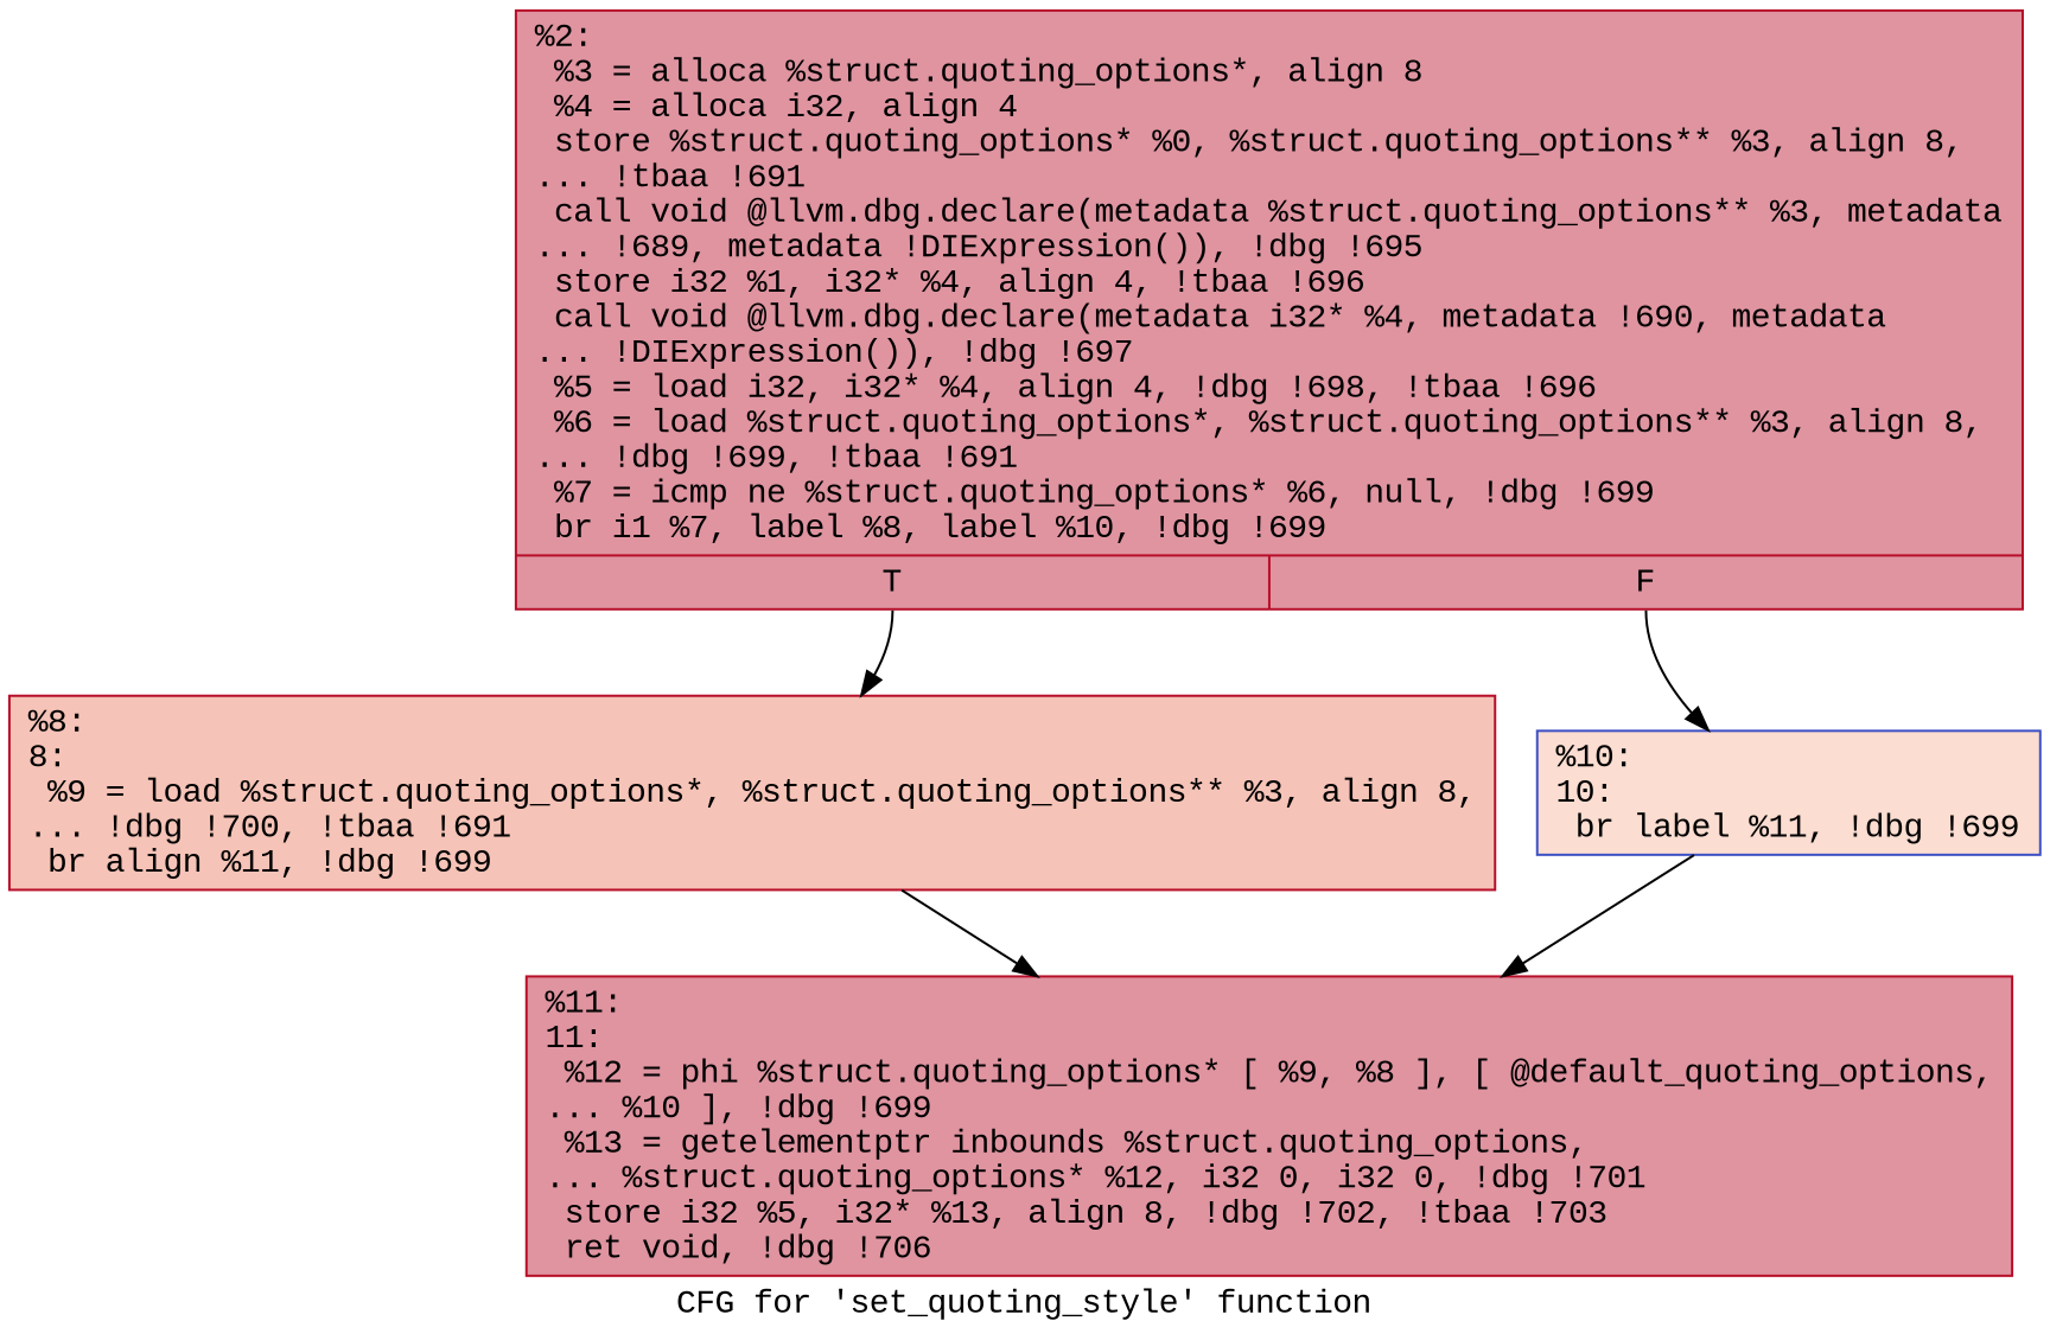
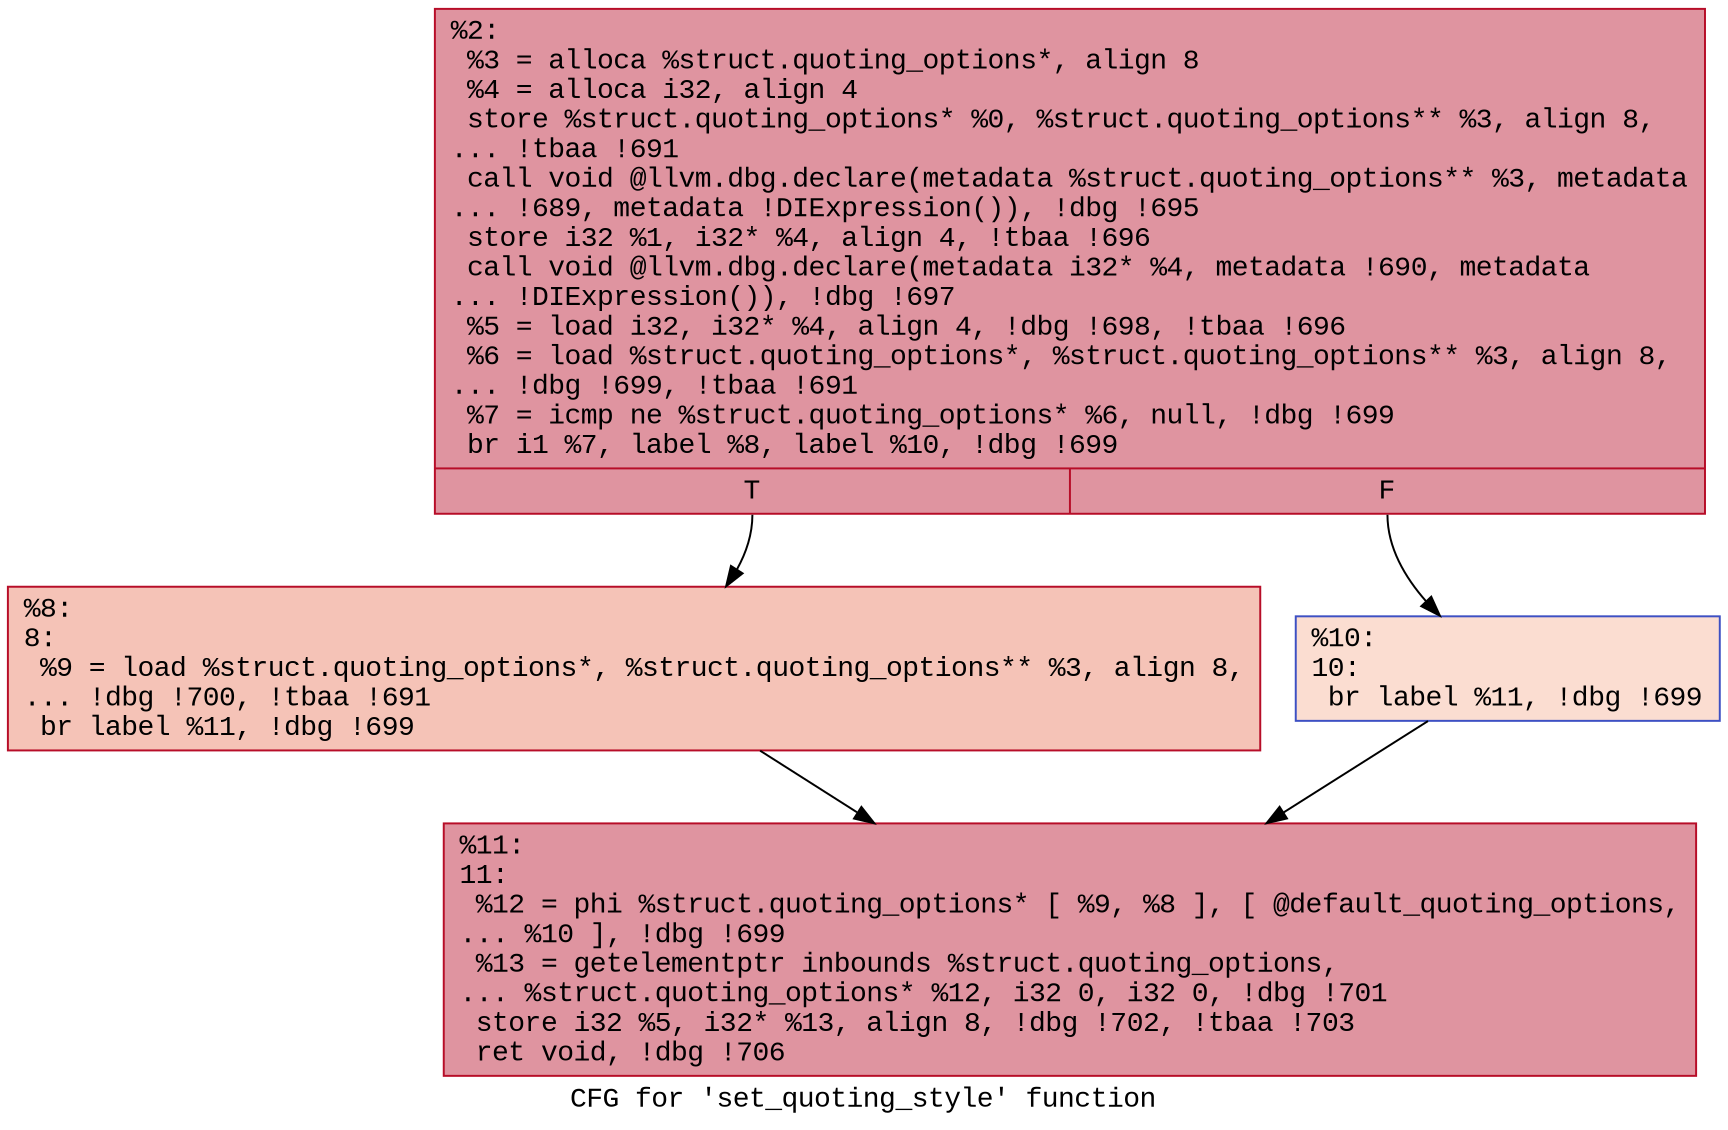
  digraph {
    label="CFG for 'set_quoting_style' function"
    fontname="Liberation Mono"
    node [color="#b70d28ff" fillcolor="#b70d2870" shape=record style=filled fontname="Liberation Mono"]
    edge [fontname="Liberation Mono"]
    n1 [label="{%2:\l  %3 = alloca %struct.quoting_options*, align 8\l  %4 = alloca i32, align 4\l  store %struct.quoting_options* %0, %struct.quoting_options** %3, align 8,\l... !tbaa !691\l  call void @llvm.dbg.declare(metadata %struct.quoting_options** %3, metadata\l... !689, metadata !DIExpression()), !dbg !695\l  store i32 %1, i32* %4, align 4, !tbaa !696\l  call void @llvm.dbg.declare(metadata i32* %4, metadata !690, metadata\l... !DIExpression()), !dbg !697\l  %5 = load i32, i32* %4, align 4, !dbg !698, !tbaa !696\l  %6 = load %struct.quoting_options*, %struct.quoting_options** %3, align 8,\l... !dbg !699, !tbaa !691\l  %7 = icmp ne %struct.quoting_options* %6, null, !dbg !699\l  br i1 %7, label %8, label %10, !dbg !699\l|{<s0>T|<s1>F}}"]
-   n2 [fillcolor="#e8765c70" label="{%8:\l8:                                                \l  %9 = load %struct.quoting_options*, %struct.quoting_options** %3, align 8,\l... !dbg !700, !tbaa !691\l  br align %11, !dbg !699\l}"]
+   n2 [fillcolor="#e8765c70" label="{%8:\l8:                                                \l  %9 = load %struct.quoting_options*, %struct.quoting_options** %3, align 8,\l... !dbg !700, !tbaa !691\l  br label %11, !dbg !699\l}"]
    n3 [color="#3d50c3ff" fillcolor="#f7b39670" label="{%10:\l10:                                               \l  br label %11, !dbg !699\l}"]
    n4 [label="{%11:\l11:                                               \l  %12 = phi %struct.quoting_options* [ %9, %8 ], [ @default_quoting_options,\l... %10 ], !dbg !699\l  %13 = getelementptr inbounds %struct.quoting_options,\l... %struct.quoting_options* %12, i32 0, i32 0, !dbg !701\l  store i32 %5, i32* %13, align 8, !dbg !702, !tbaa !703\l  ret void, !dbg !706\l}"]
    n1 -> n2 [tailport=s0]
    n1 -> n3 [tailport=s1]
    n2 -> n4
    n3 -> n4
  }
